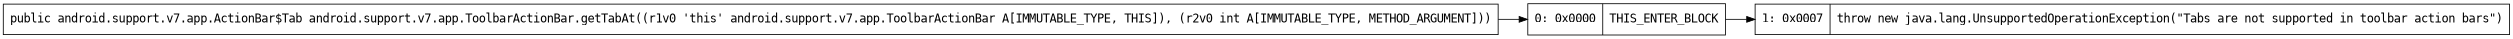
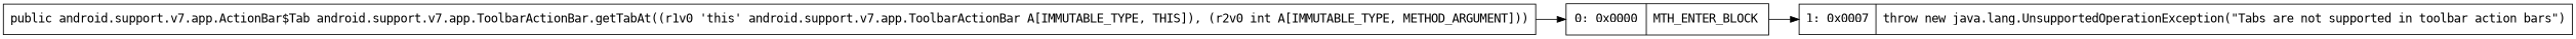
  digraph {
    rankdir=LR
    fontname="DejaVu Sans Mono"
    node [shape=record fontname="DejaVu Sans Mono"]
    edge [fontname="DejaVu Sans Mono"]
-   n1 [label="{0\:\ 0x0000|THIS_ENTER_BLOCK\l}"]
+   n1 [label="{0\:\ 0x0000|MTH_ENTER_BLOCK\l}"]
    n2 [label="{1\:\ 0x0007|throw new java.lang.UnsupportedOperationException(\"Tabs are not supported in toolbar action bars\")\l}"]
    n3 [label="{public android.support.v7.app.ActionBar$Tab android.support.v7.app.ToolbarActionBar.getTabAt((r1v0 'this' android.support.v7.app.ToolbarActionBar A[IMMUTABLE_TYPE, THIS]), (r2v0 int A[IMMUTABLE_TYPE, METHOD_ARGUMENT])) }"]
    n1 -> n2
    n3 -> n1
  }
